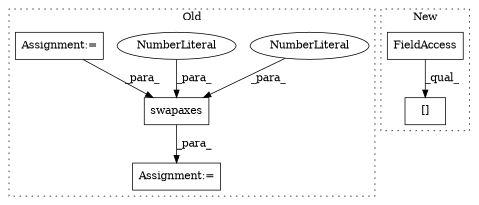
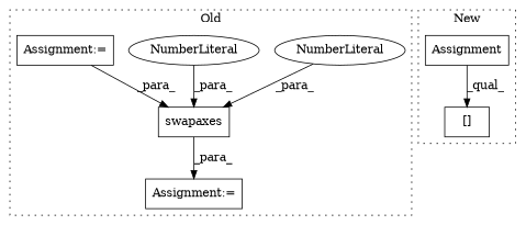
  digraph {
    fontname="DejaVu Serif"
    node [a=34 l=1 shape=box fontname="DejaVu Serif"]
    edge [fontname="DejaVu Serif"]
    n1 [a=32 l="9,1" label=swapaxes s="6313,6338"]
    n2 [label=NumberLiteral s=6337 shape=ellipse]
    n3 [label=NumberLiteral s=6335 shape=ellipse]
    n4 [a=7 label="Assignment:=" s=6306]
    n5 [a=7 label="Assignment:=" s=6014]
    n6 [a=2 l="25,1" label="[]" s="4850,4876"]
-   n7 [a=22 l=24 label=FieldAccess s=4850]
+   n7 [a=22 l=24 label=Assignment s=4850]
    subgraph cluster_1 {
      label=Old
      style=dotted
      n1
      n2
      n3
      n4
      n5
    }
    subgraph cluster_2 {
      label=New
      style=dotted
      n6
      n7
    }
    n1 -> n4 [label=_para_]
    n2 -> n1 [label=_para_]
    n3 -> n1 [label=_para_]
    n5 -> n1 [label=_para_]
    n7 -> n6 [label=_qual_]
  }
